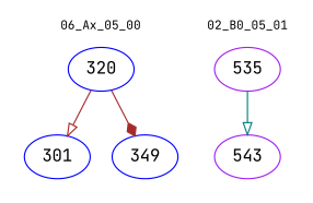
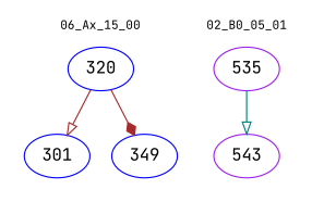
  digraph {
    fontname="JetBrains Mono"
    node [color=blue fontname="JetBrains Mono"]
    edge [arrowhead=onormal color=brown fontname="JetBrains Mono"]
    n1 [label=320]
    n2 [label=301]
    n3 [label=349]
    n4 [color=purple label=535]
    n5 [color=purple label=543]
    subgraph cluster_1 {
      color=white
      fontsize=10
-     label="06_Ax_05_00"
+     label="06_Ax_15_00"
      n1
      n2
      n3
    }
    subgraph cluster_2 {
      color=white
      fontsize=10
      label="02_B0_05_01"
      n4
      n5
    }
    n1 -> n2
    n1 -> n3 [arrowhead=diamond]
    n4 -> n5 [color=teal]
  }
